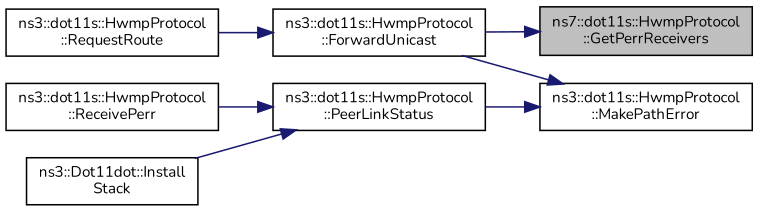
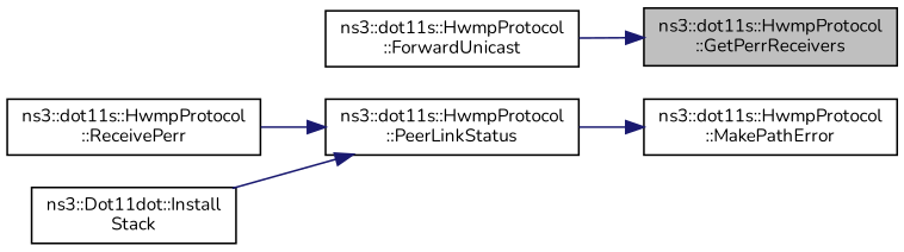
  digraph {
    fontname=Nunito
    rankdir=RL
    node [color=black fillcolor=white fontname=Nunito fontsize=10 shape=record style=filled]
    edge [color=midnightblue dir=back fontname=Nunito fontsize=10 labelfontname=Helvetica labelfontsize=10 style=solid]
-   n1 [fillcolor=grey75 fontcolor=black height=0.2 label="ns7::dot11s::HwmpProtocol\l::GetPerrReceivers" width=0.4]
+   n1 [fillcolor=grey75 fontcolor=black height=0.2 label="ns3::dot11s::HwmpProtocol\l::GetPerrReceivers" width=0.4]
    n2 [height=0.2 label="ns3::dot11s::HwmpProtocol\l::ForwardUnicast" width=0.4]
    n3 [height=0.2 label="ns3::dot11s::HwmpProtocol\l::MakePathError" width=0.4]
    n4 [height=0.2 label="ns3::dot11s::HwmpProtocol\l::PeerLinkStatus" width=0.4]
-   n5 [height=0.2 label="ns3::dot11s::HwmpProtocol\l::RequestRoute" width=0.4]
    n6 [height=0.2 label="ns3::dot11s::HwmpProtocol\l::ReceivePerr" width=0.4]
    n7 [height=0.2 label="ns3::Dot11dot::Install\lStack" width=0.4]
    n1 -> n2
-   n2 -> n5
-   n3 -> n2
    n3 -> n4
    n4 -> n6
    n4 -> n7
  }
